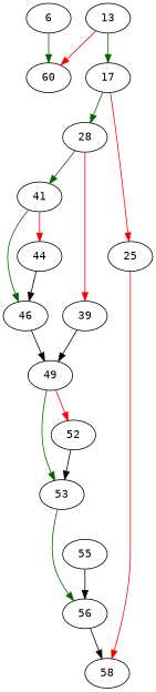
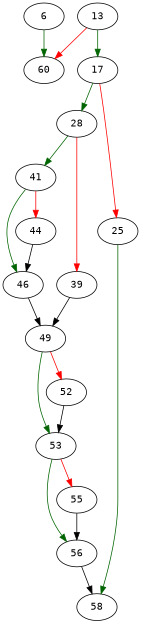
  strict digraph {
    fontname="DejaVu Sans Mono"
    node [fontname="DejaVu Sans Mono"]
    edge [color=darkgreen cond=true fontname="DejaVu Sans Mono"]
    6 [entry=true]
    60
    13
    17
    28
    25
    41
    39
    58
    46
    44
    49
    53
    52
    56
    55
    6 -> 60
    13 -> 60 [color=red cond=false]
    13 -> 17
    17 -> 28
    17 -> 25 [color=red cond=false]
    28 -> 41
    28 -> 39 [color=red cond=false]
-   25 -> 58 [color=red]
+   25 -> 58
    41 -> 46
    41 -> 44 [color=red cond=false]
    39 -> 49 [color="" cond=""]
    46 -> 49 [color="" cond=""]
    44 -> 46 [color="" cond=""]
    49 -> 53
    49 -> 52 [color=red cond=false]
    53 -> 56
+   53 -> 55 [color=red cond=false]
    52 -> 53 [color="" cond=""]
    56 -> 58 [color="" cond=""]
    55 -> 56 [color="" cond=""]
  }
